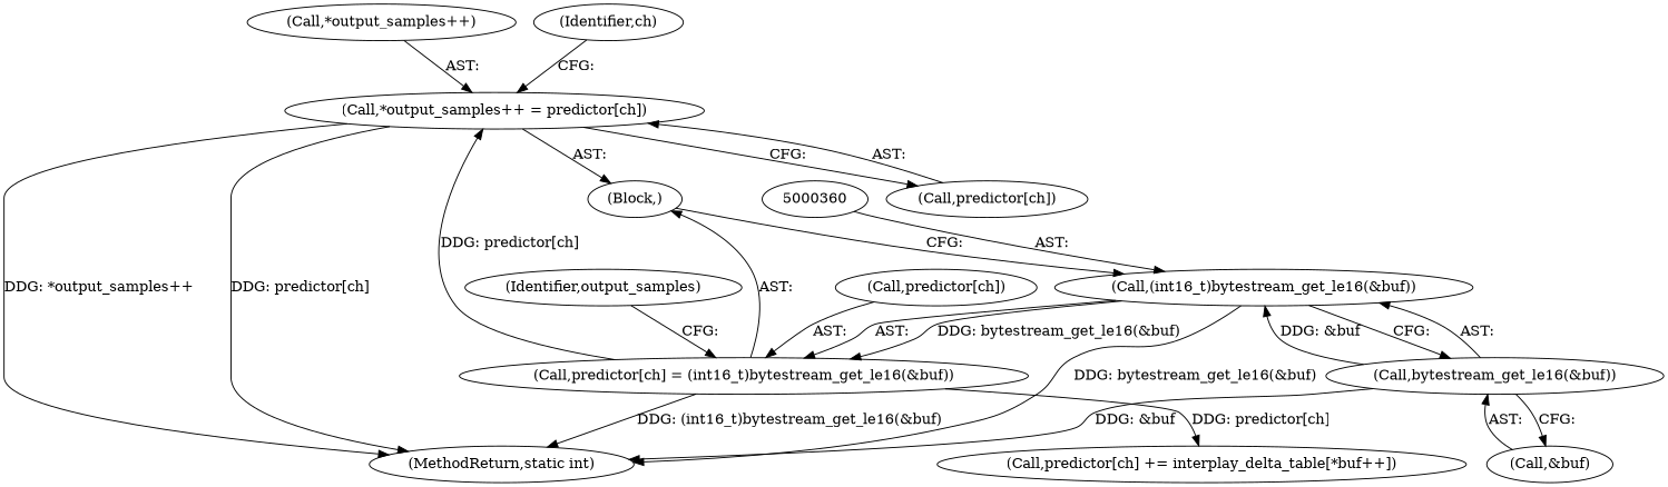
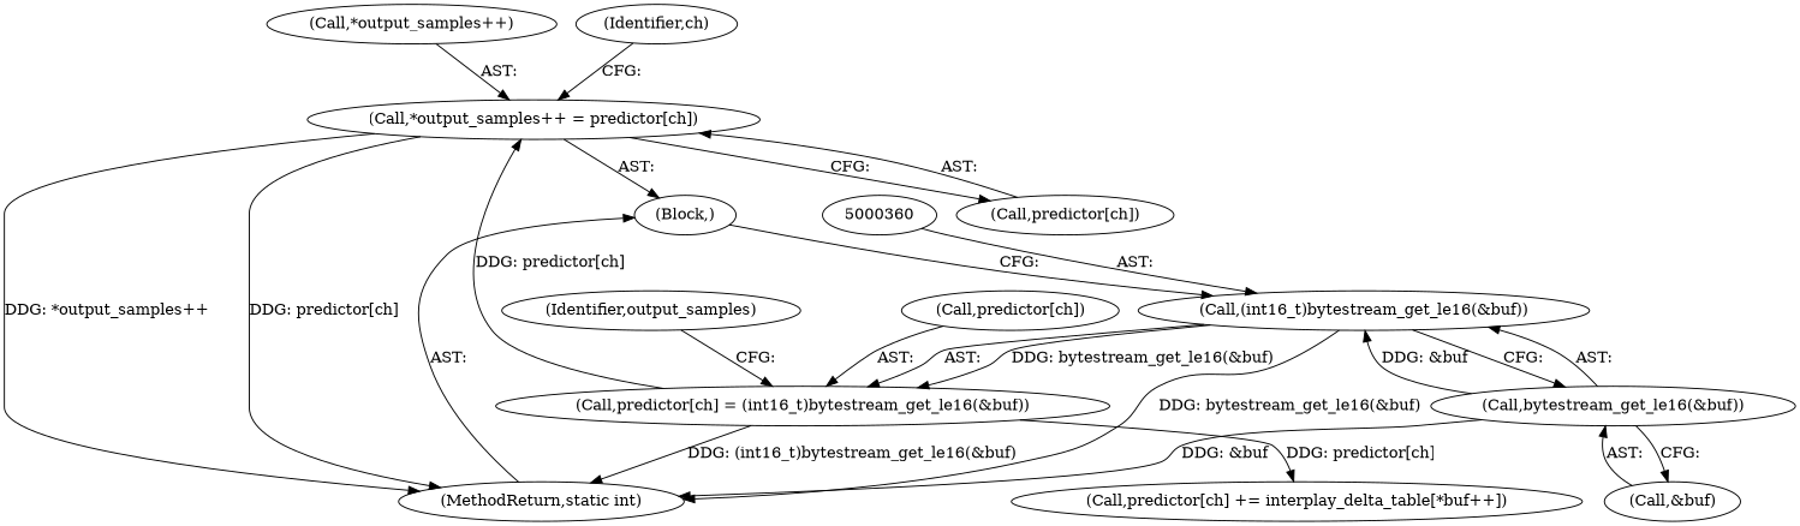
  digraph {
    n1 [label="(Call,*output_samples++ = predictor[ch])"]
    n2 [label="(Block,)"]
    n3 [label="(Call,predictor[ch])"]
    n4 [label="(MethodReturn,static int)"]
    n5 [label="(Call,(int16_t)bytestream_get_le16(&buf))"]
    n6 [label="(Call,predictor[ch] = (int16_t)bytestream_get_le16(&buf))"]
    n7 [label="(Call,predictor[ch] += interplay_delta_table[*buf++])"]
    n8 [label="(Call,bytestream_get_le16(&buf))"]
    n9 [label="(Call,&buf)"]
    n10 [label="(Call,*output_samples++)"]
    n11 [label="(Call,predictor[ch])"]
    n12 [label="(Identifier,output_samples)"]
    n13 [label="(Identifier,ch)"]
    n14 [label=5000360]
    n1 -> n2 [label="AST: "]
    n1 -> n3 [label="CFG: "]
    n1 -> n4 [label="DDG: *output_samples++"]
    n1 -> n4 [label="DDG: predictor[ch]"]
    n2 -> n5 [label="CFG: "]
    n3 -> n1 [label="AST: "]
    n5 -> n4 [label="DDG: bytestream_get_le16(&buf)"]
    n5 -> n6 [label="AST: "]
    n5 -> n6 [label="DDG: bytestream_get_le16(&buf)"]
    n5 -> n8 [label="CFG: "]
    n6 -> n1 [label="DDG: predictor[ch]"]
-   n6 -> n2 [label="AST: "]
+   n4 -> n2 [label="AST: "]
    n6 -> n4 [label="DDG: (int16_t)bytestream_get_le16(&buf)"]
    n6 -> n7 [label="DDG: predictor[ch]"]
    n8 -> n4 [label="DDG: &buf"]
    n8 -> n5 [label="AST: "]
    n8 -> n5 [label="DDG: &buf"]
    n8 -> n9 [label="CFG: "]
    n9 -> n8 [label="AST: "]
    n10 -> n1 [label="AST: "]
    n11 -> n6 [label="AST: "]
    n12 -> n6 [label="CFG: "]
    n13 -> n1 [label="CFG: "]
    n14 -> n5 [label="AST: "]
  }
